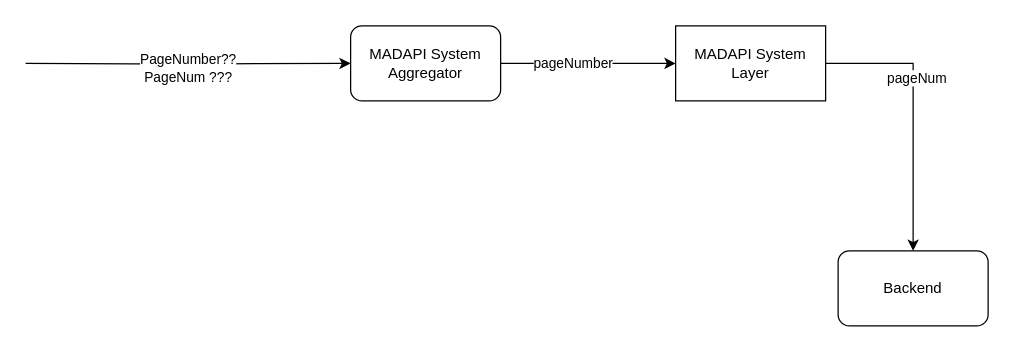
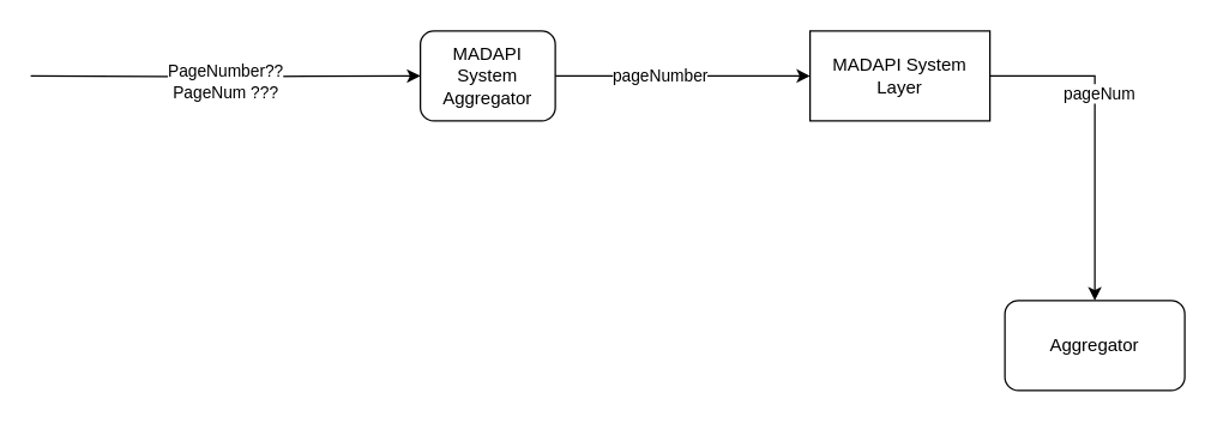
  <mxCell id="0" />
  <mxCell id="1" parent="0" />
- <mxCell id="2" value="Backend" style="rounded=1;whiteSpace=wrap;html=1;" vertex="1" parent="1"><mxGeometry x="670" y="200" width="120" height="60" as="geometry" /></mxCell>
+ <mxCell id="2" value="Aggregator" style="rounded=1;whiteSpace=wrap;html=1;" vertex="1" parent="1"><mxGeometry x="670" y="200" width="120" height="60" as="geometry" /></mxCell>
  <mxCell id="3" style="edgeStyle=orthogonalEdgeStyle;rounded=0;orthogonalLoop=1;jettySize=auto;html=1;" edge="1" parent="1" source="5" target="2"><mxGeometry relative="1" as="geometry" /></mxCell>
  <mxCell id="4" value="&lt;div&gt;pageNum&lt;/div&gt;" style="edgeLabel;html=1;align=center;verticalAlign=middle;resizable=0;points=[];" vertex="1" connectable="0" parent="3"><mxGeometry x="-0.267" y="2" relative="1" as="geometry"><mxPoint as="offset" /></mxGeometry></mxCell>
  <mxCell id="5" value="MADAPI System Layer" style="whiteSpace=wrap;html=1;rounded=0;" vertex="1" parent="1"><mxGeometry x="540" y="20" width="120" height="60" as="geometry" /></mxCell>
  <mxCell id="6" style="edgeStyle=orthogonalEdgeStyle;rounded=0;orthogonalLoop=1;jettySize=auto;html=1;entryX=0;entryY=0.5;entryDx=0;entryDy=0;" edge="1" parent="1" source="10" target="5"><mxGeometry relative="1" as="geometry" /></mxCell>
  <mxCell id="7" value="pageNumber" style="edgeLabel;html=1;align=center;verticalAlign=middle;resizable=0;points=[];" vertex="1" connectable="0" parent="6"><mxGeometry x="-0.187" y="1" relative="1" as="geometry"><mxPoint as="offset" /></mxGeometry></mxCell>
  <mxCell id="8" style="edgeStyle=orthogonalEdgeStyle;rounded=0;orthogonalLoop=1;jettySize=auto;html=1;entryX=0;entryY=0.5;entryDx=0;entryDy=0;" edge="1" parent="1" target="10"><mxGeometry relative="1" as="geometry"><mxPoint x="20" y="50" as="sourcePoint" /></mxGeometry></mxCell>
  <mxCell id="9" value="PageNumber??&lt;br&gt;PageNum ???" style="edgeLabel;html=1;align=center;verticalAlign=middle;resizable=0;points=[];" vertex="1" connectable="0" parent="8"><mxGeometry x="-0.317" y="-3" relative="1" as="geometry"><mxPoint x="41" as="offset" /></mxGeometry></mxCell>
- <mxCell id="10" value="MADAPI System Aggregator" style="rounded=1;whiteSpace=wrap;html=1;" vertex="1" parent="1"><mxGeometry x="280" y="20" width="120" height="60" as="geometry" /></mxCell>
+ <mxCell id="10" value="MADAPI System Aggregator" style="rounded=1;whiteSpace=wrap;html=1;" vertex="1" parent="1"><mxGeometry x="280" y="20" width="90" height="60" as="geometry" /></mxCell>
